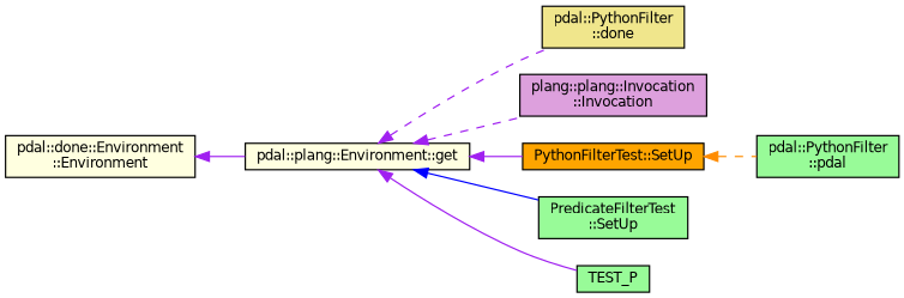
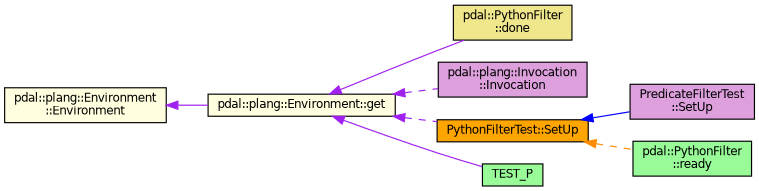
  digraph {
    rankdir=LR
    node [color=black fillcolor=lightyellow fontname=Helvetica fontsize=10 shape=record style=filled]
    edge [color=purple dir=back fontname=Helvetica fontsize=10 labelfontname=Helvetica labelfontsize=10 style=solid]
-   n1 [fontcolor=black height=0.2 label="pdal::done::Environment\l::Environment" width=0.4]
+   n1 [fontcolor=black height=0.2 label="pdal::plang::Environment\l::Environment" width=0.4]
    n2 [height=0.2 label="pdal::plang::Environment::get" width=0.4]
    n3 [fillcolor=khaki height=0.2 label="pdal::PythonFilter\l::done" width=0.4]
-   n4 [fillcolor=plum height=0.2 label="plang::plang::Invocation\l::Invocation" width=0.4]
+   n4 [fillcolor=plum height=0.2 label="pdal::plang::Invocation\l::Invocation" width=0.4]
    n5 [fillcolor=orange height=0.2 label="PythonFilterTest::SetUp" width=0.4]
-   n6 [fillcolor=palegreen height=0.2 label="PredicateFilterTest\l::SetUp" width=0.4]
+   n6 [fillcolor=plum height=0.2 label="PredicateFilterTest\l::SetUp" width=0.4]
    n7 [fillcolor=palegreen height=0.2 label=TEST_P width=0.4]
-   n8 [fillcolor=palegreen height=0.2 label="pdal::PythonFilter\l::pdal" width=0.4]
+   n8 [fillcolor=palegreen height=0.2 label="pdal::PythonFilter\l::ready" width=0.4]
    n1 -> n2
-   n2 -> n3 [style=dashed]
+   n2 -> n3
    n2 -> n4 [style=dashed]
-   n2 -> n5
-   n2 -> n6 [color=blue]
+   n2 -> n5 [style=dashed]
+   n5 -> n6 [color=blue]
    n2 -> n7
    n5 -> n8 [color=darkorange style=dashed]
  }
